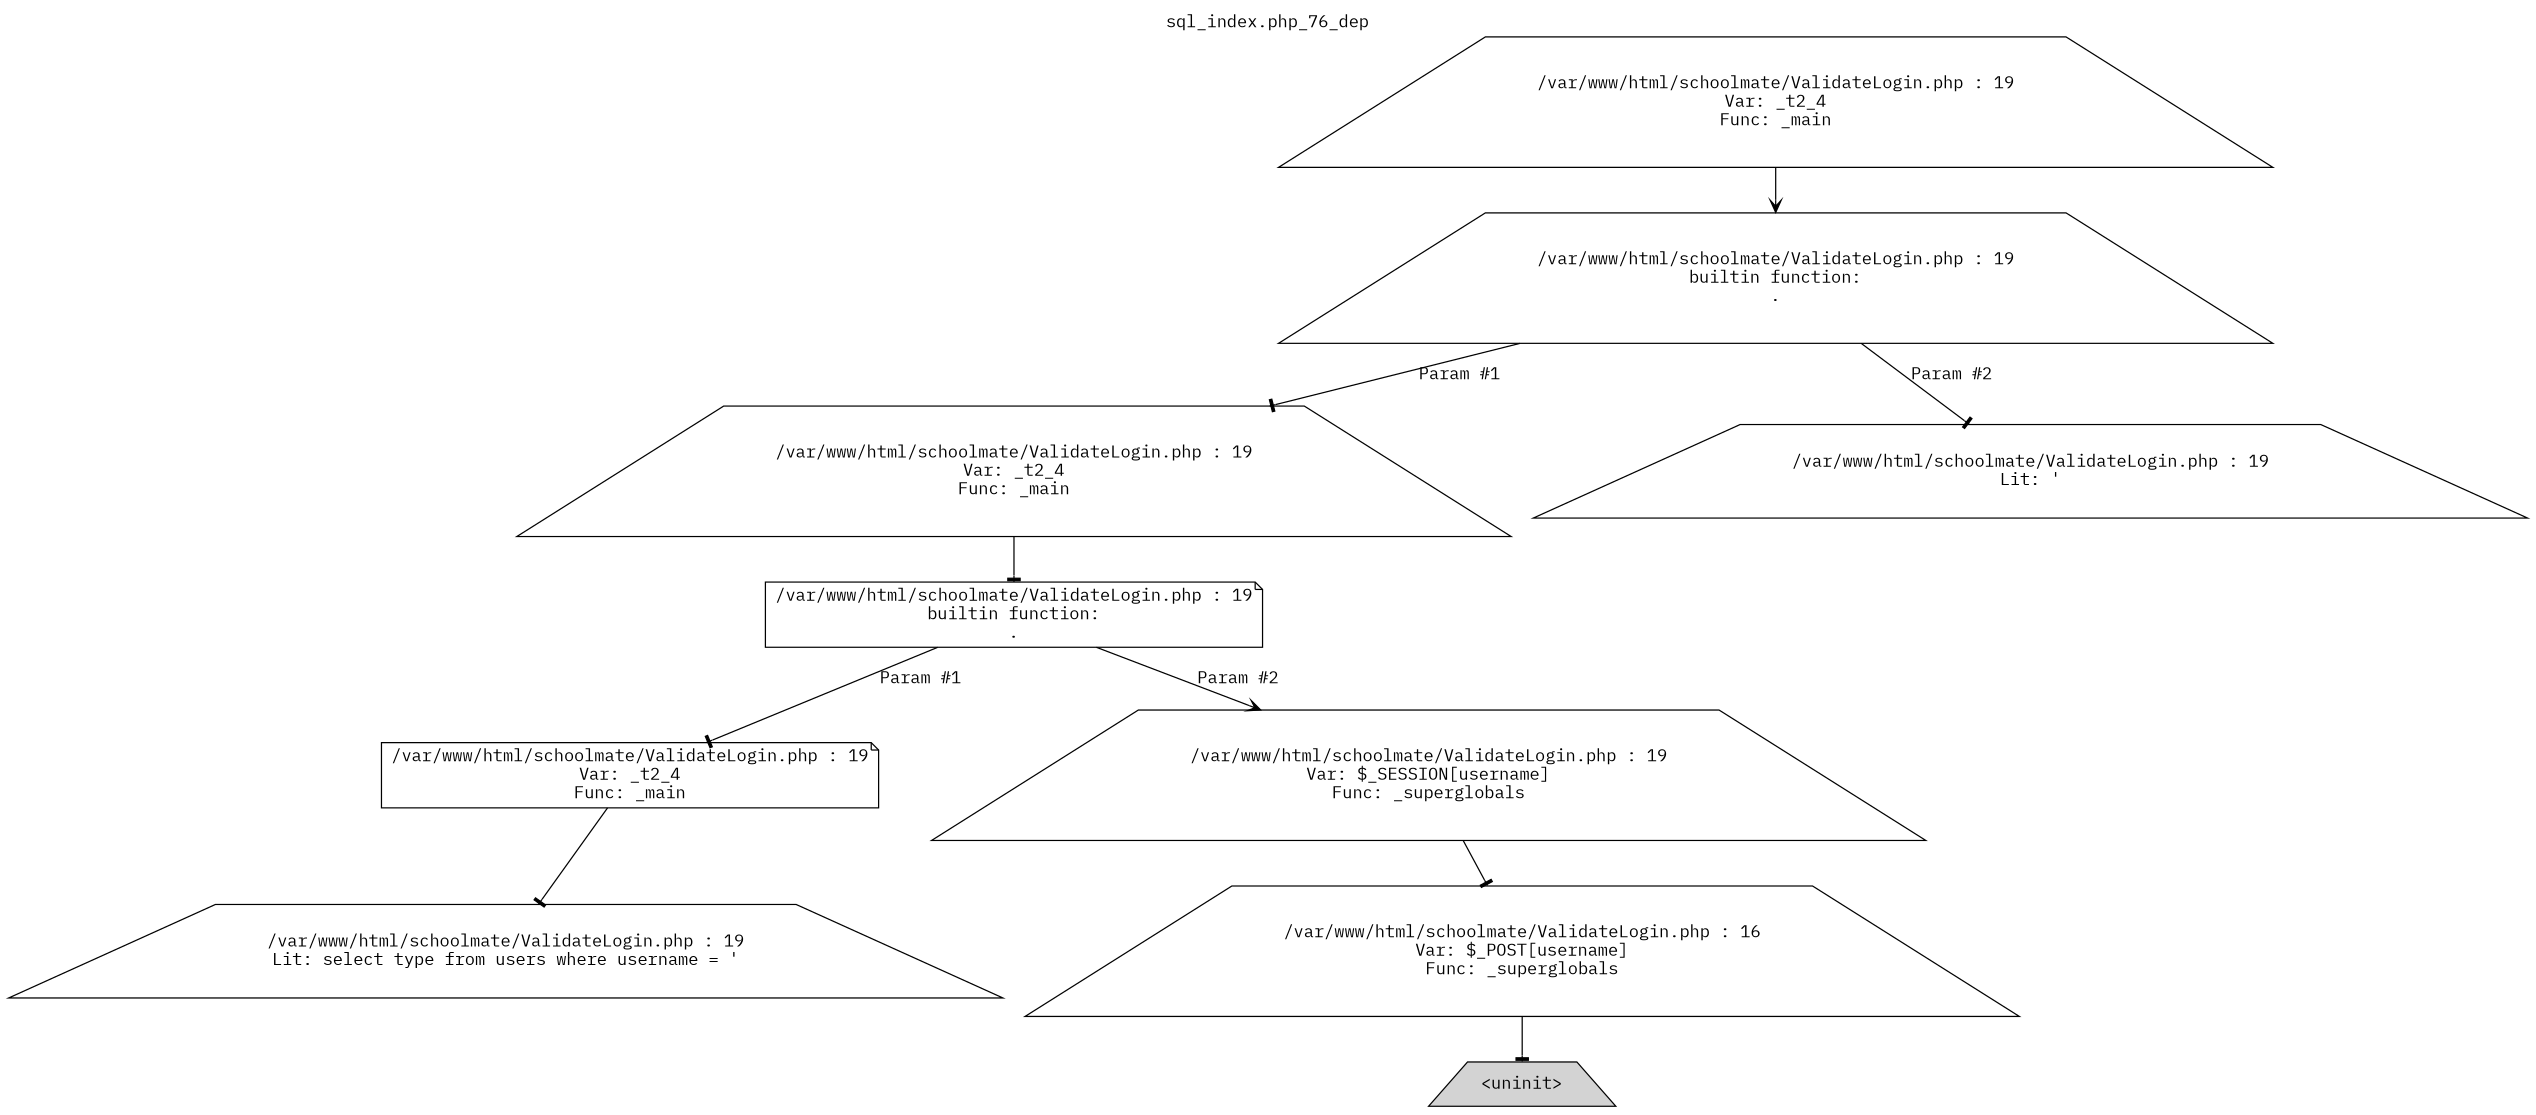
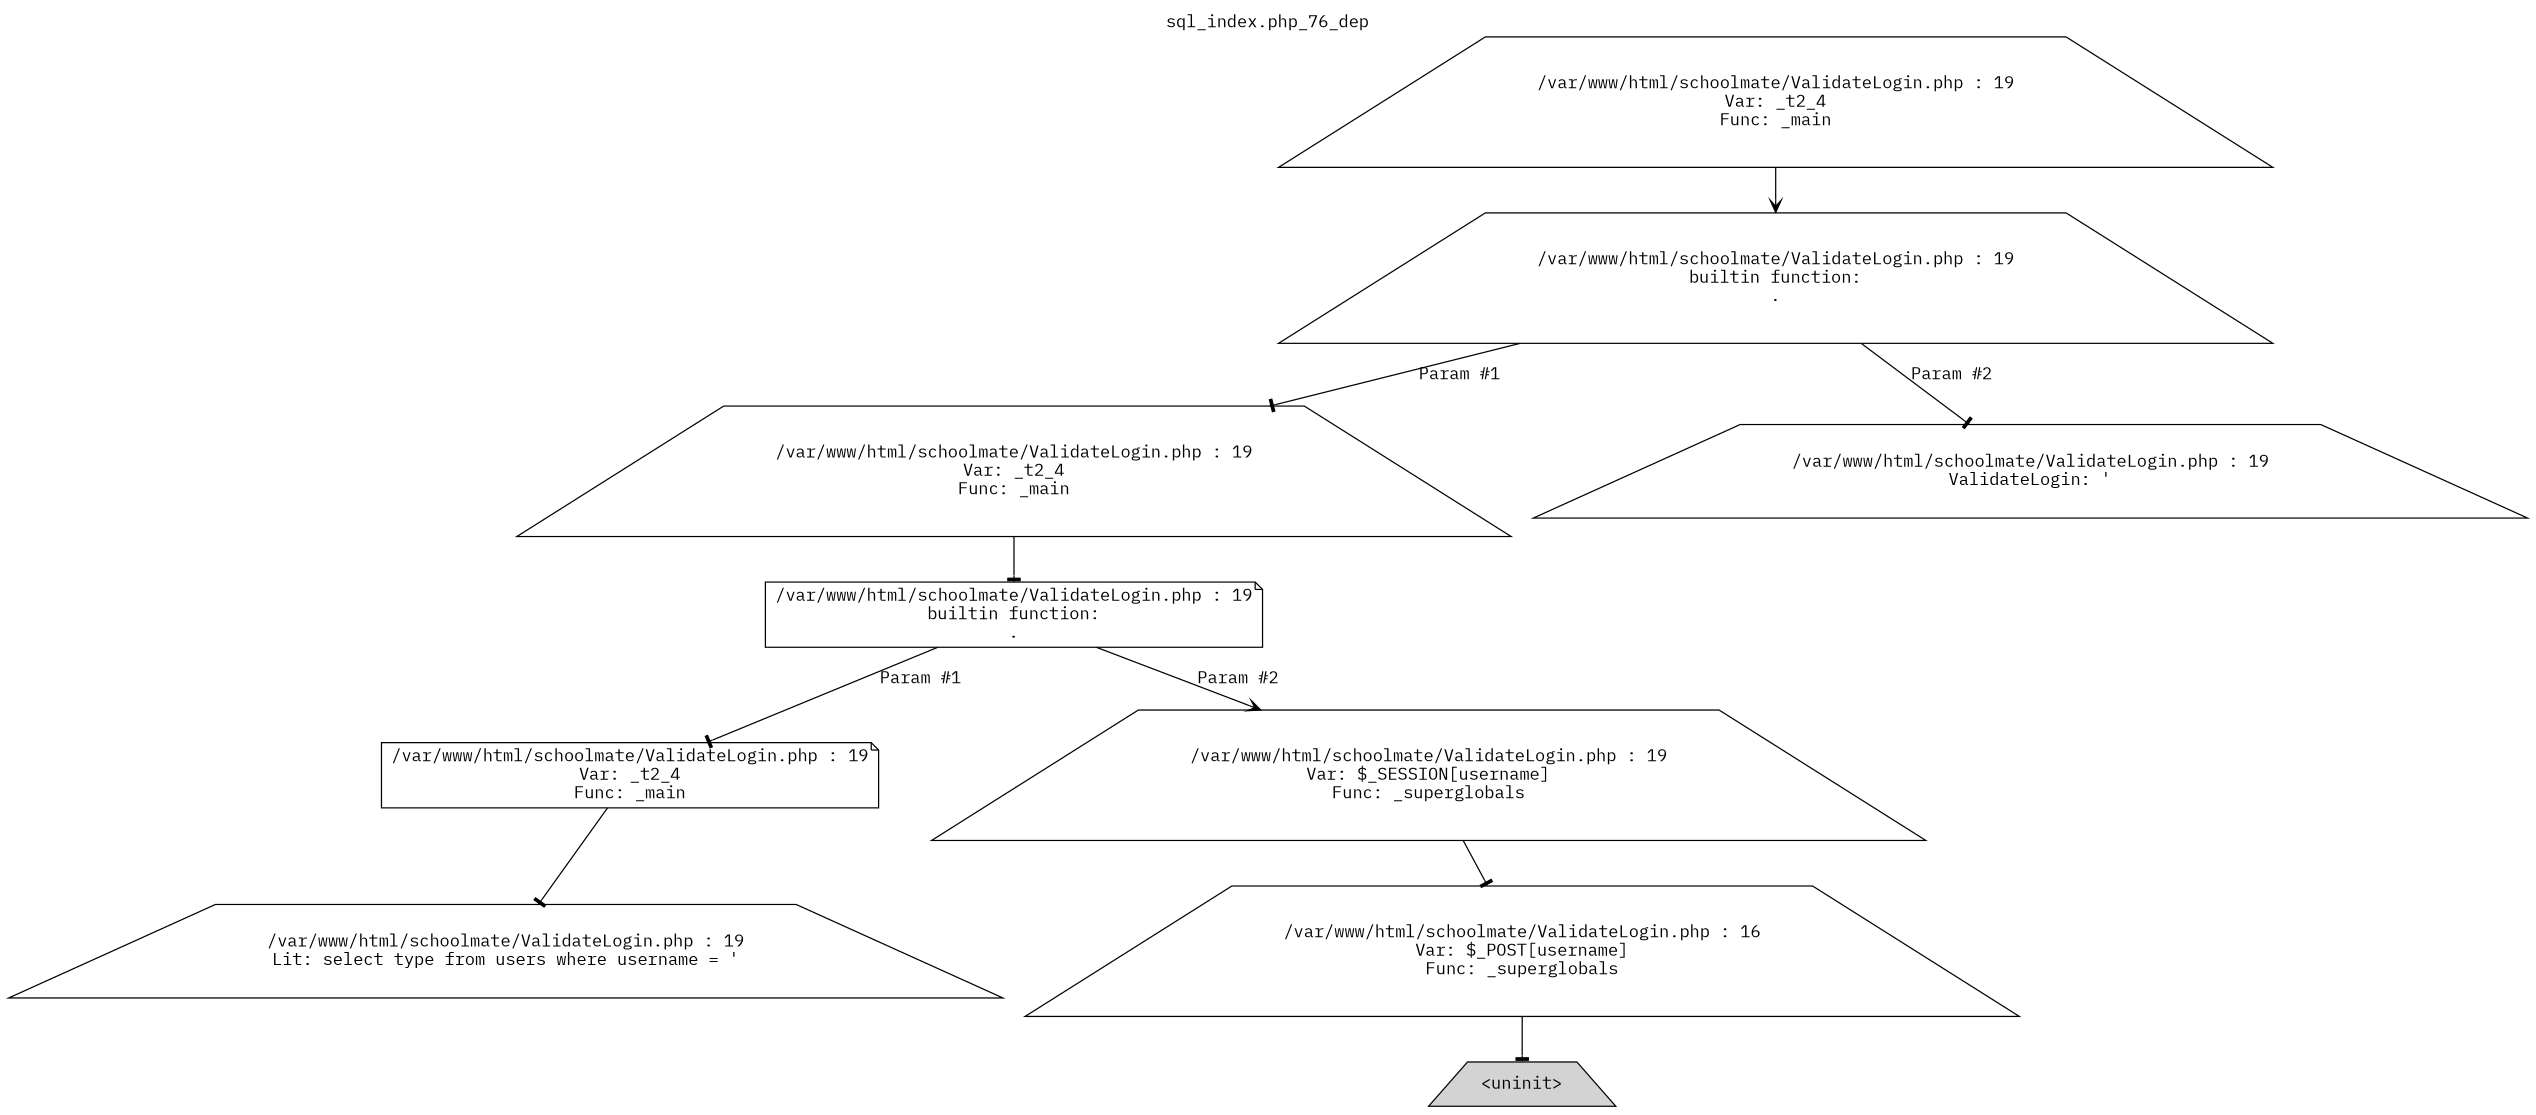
  digraph {
    label="sql_index.php_76_dep"
    labelloc=t
    fontname="IBM Plex Mono"
    node [shape=trapezium fontname="IBM Plex Mono"]
    edge [arrowhead=tee fontname="IBM Plex Mono"]
    n1 [label="/var/www/html/schoolmate/ValidateLogin.php : 19\nVar: _t2_4\nFunc: _main\n"]
    n2 [label="/var/www/html/schoolmate/ValidateLogin.php : 19\nbuiltin function:\n.\n"]
    n3 [label="/var/www/html/schoolmate/ValidateLogin.php : 19\nVar: _t2_4\nFunc: _main\n"]
-   n4 [label="/var/www/html/schoolmate/ValidateLogin.php : 19\nLit: '\n"]
+   n4 [label="/var/www/html/schoolmate/ValidateLogin.php : 19\nValidateLogin: '\n"]
    n5 [label="/var/www/html/schoolmate/ValidateLogin.php : 19\nbuiltin function:\n.\n" shape=note]
    n6 [label="/var/www/html/schoolmate/ValidateLogin.php : 19\nVar: _t2_4\nFunc: _main\n" shape=note]
    n7 [label="/var/www/html/schoolmate/ValidateLogin.php : 19\nVar: $_SESSION[username]\nFunc: _superglobals\n"]
    n8 [label="/var/www/html/schoolmate/ValidateLogin.php : 19\nLit: select type from users where username = '\n"]
    n9 [label="/var/www/html/schoolmate/ValidateLogin.php : 16\nVar: $_POST[username]\nFunc: _superglobals\n"]
    n10 [label="<uninit>" style=filled]
    n1 -> n2 [arrowhead=vee]
    n2 -> n3 [label="Param #1"]
    n2 -> n4 [label="Param #2"]
    n3 -> n5
    n5 -> n6 [label="Param #1"]
    n5 -> n7 [label="Param #2" arrowhead=vee]
    n6 -> n8
    n7 -> n9
    n9 -> n10
  }
